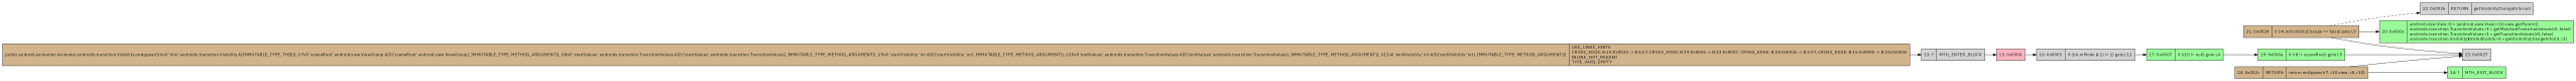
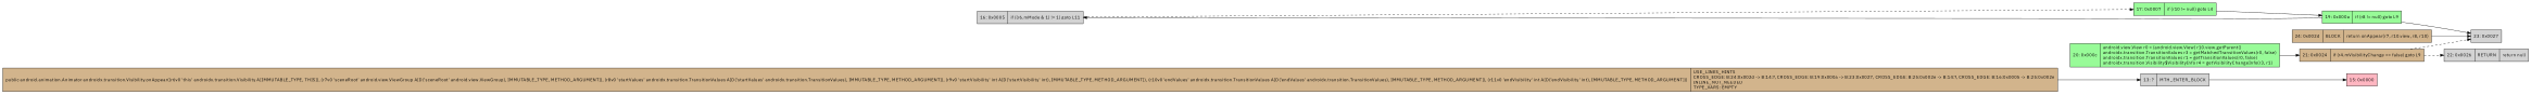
  digraph {
    fontname="IBM Plex Sans"
    rankdir=LR
    node [fillcolor=lightgrey fontname="IBM Plex Sans" shape=record style=filled]
    edge [fontname="IBM Plex Sans"]
    n1 [label="{13\:\ ?|MTH_ENTER_BLOCK\l}"]
    n2 [fillcolor=lightpink label="{15\:\ 0x0000}"]
    n3 [label="{16\:\ 0x0005|if ((r6.mMode & 1) != 1) goto L11\l}"]
    n4 [fillcolor=palegreen label="{17\:\ 0x0007|if (r10 != null) goto L4\l}"]
-   n5 [fillcolor=palegreen label="{19\:\ 0x000a|if (r8 != sceneRoot) goto L9\l}"]
+   n5 [fillcolor=palegreen label="{19\:\ 0x000a|if (r8 != null) goto L9\l}"]
    n6 [label="{23\:\ 0x0027}"]
    n7 [fillcolor=palegreen label="{20\:\ 0x000c|android.view.View r0 = (android.view.View) r10.view.getParent()\landroidx.transition.TransitionValues r3 = getMatchedTransitionValues(r0, false)\landroidx.transition.TransitionValues r1 = getTransitionValues(r0, false)\landroidx.transition.Visibility$VisibilityInfo r4 = getVisibilityChangeInfo(r3, r1)\l}"]
    n8 [fillcolor=tan label="{21\:\ 0x0024|if (r4.mVisibilityChange == false) goto L9\l}"]
-   n9 [label="{22\:\ 0x0026|RETURN\l|getVisibilityChangeInfo null\l}"]
-   n10 [fillcolor=palegreen label="{14\:\ ?|MTH_EXIT_BLOCK\l}"]
-   n11 [fillcolor=tan label="{24\:\ 0x002d|RETURN\l|return onAppear(r7, r10.view, r8, r10)\l}"]
+   n9 [label="{22\:\ 0x0026|RETURN\l|return null\l}"]
+   n11 [fillcolor=tan label="{24\:\ 0x002d|BLOCK\l|return onAppear(r7, r10.view, r8, r10)\l}"]
    n12 [fillcolor=tan label="{public android.animation.Animator androidx.transition.Visibility.onAppear((r6v0 'this' androidx.transition.Visibility A[IMMUTABLE_TYPE, THIS]), (r7v0 'sceneRoot' android.view.ViewGroup A[D('sceneRoot' android.view.ViewGroup), IMMUTABLE_TYPE, METHOD_ARGUMENT]), (r8v0 'startValues' androidx.transition.TransitionValues A[D('startValues' androidx.transition.TransitionValues), IMMUTABLE_TYPE, METHOD_ARGUMENT]), (r9v0 'startVisibility' int A[D('startVisibility' int), IMMUTABLE_TYPE, METHOD_ARGUMENT]), (r10v0 'endValues' androidx.transition.TransitionValues A[D('endValues' androidx.transition.TransitionValues), IMMUTABLE_TYPE, METHOD_ARGUMENT]), (r11v0 'endVisibility' int A[D('endVisibility' int), IMMUTABLE_TYPE, METHOD_ARGUMENT]))  | USE_LINES_HINTS\lCROSS_EDGE: B:24:0x002d \-\> B:14:?, CROSS_EDGE: B:19:0x000a \-\> B:23:0x0027, CROSS_EDGE: B:25:0x002e \-\> B:14:?, CROSS_EDGE: B:16:0x0005 \-\> B:25:0x002e\lINLINE_NOT_NEEDED\lTYPE_VARS: EMPTY\l}"]
    n1 -> n2
-   n2 -> n3
-   n3 -> n4 [style=solid]
+   n5 -> n3
+   n3 -> n4 [style=dashed]
    n4 -> n5
    n5 -> n6
-   n8 -> n7
-   n8 -> n6
+   n7 -> n8
+   n8 -> n6 [style=dashed]
    n8 -> n9 [style=dashed]
    n11 -> n6
-   n11 -> n10
    n12 -> n1
  }
